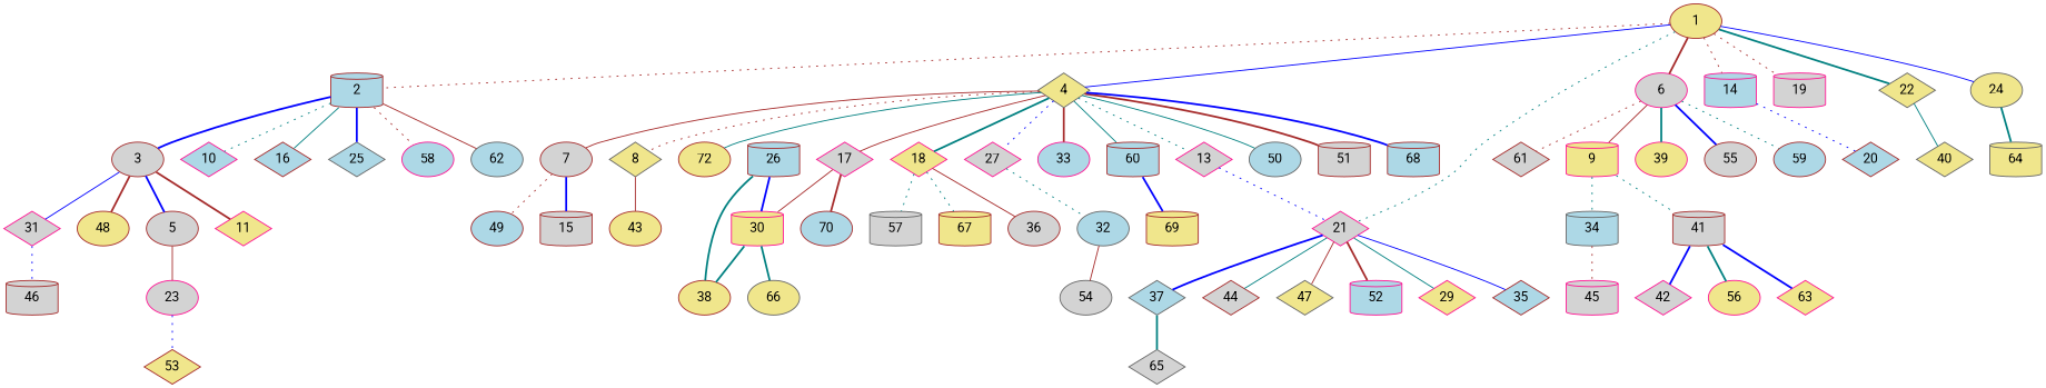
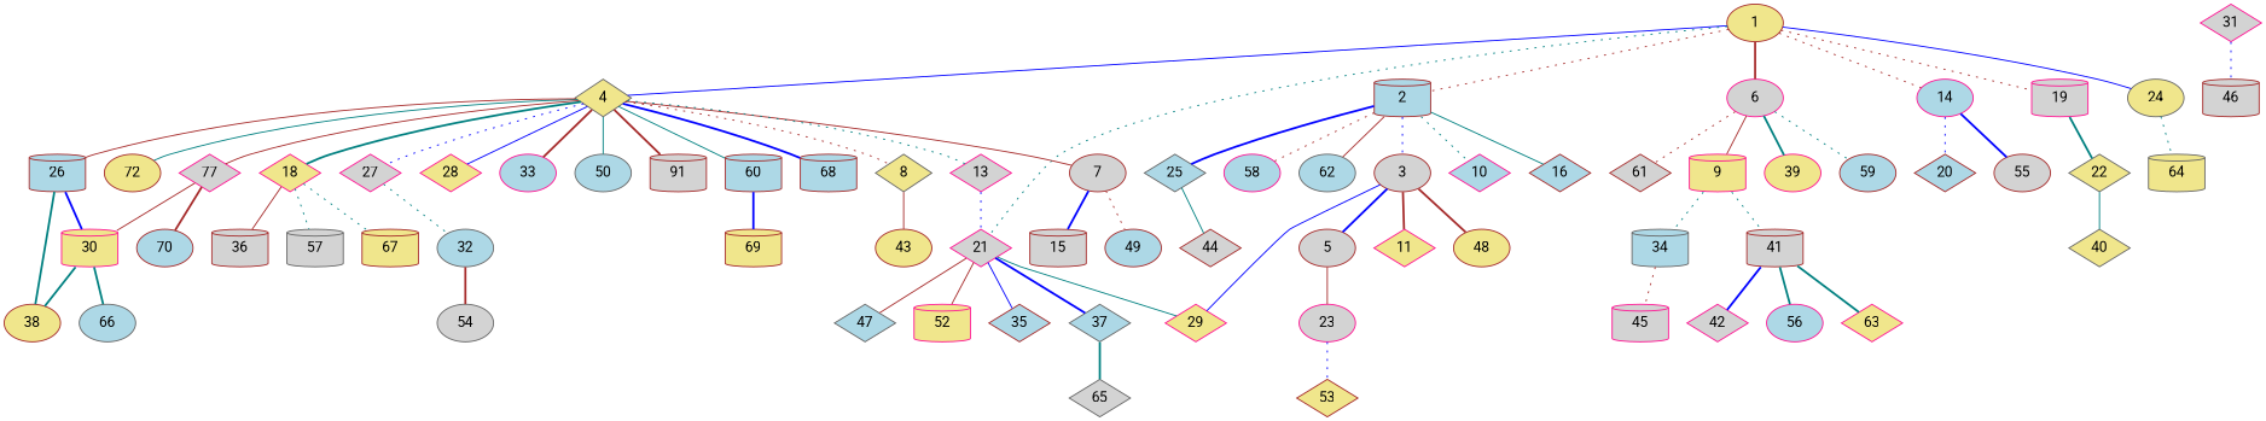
  graph {
    fontname=Roboto
    node [color=brown fillcolor=lightgrey fontname=Roboto shape=ellipse style=filled]
    edge [color=brown fontname=Roboto style=bold]
    1 [fillcolor=khaki]
    2 [fillcolor=lightblue shape=cylinder]
    4 [color=gray40 fillcolor=khaki shape=diamond]
    6 [color=deeppink]
-   14 [color=deeppink fillcolor=lightblue shape=cylinder]
+   14 [color=deeppink fillcolor=lightblue]
    19 [color=deeppink shape=cylinder]
    21 [color=deeppink shape=diamond]
    22 [color=gray40 fillcolor=khaki shape=diamond]
    24 [color=gray40 fillcolor=khaki]
    3
    10 [color=deeppink fillcolor=lightblue shape=diamond]
    16 [fillcolor=lightblue shape=diamond]
    25 [color=gray40 fillcolor=lightblue shape=diamond]
    58 [color=deeppink fillcolor=lightblue]
    62 [color=gray40 fillcolor=lightblue]
    7
    8 [color=gray40 fillcolor=khaki shape=diamond]
    n18 [fillcolor=khaki label=72]
    13 [color=deeppink shape=diamond]
-   17 [color=deeppink shape=diamond]
+   17 [color=deeppink shape=diamond label=77]
    18 [color=deeppink fillcolor=khaki shape=diamond]
    26 [fillcolor=lightblue shape=cylinder]
    27 [color=deeppink shape=diamond]
+   28 [color=deeppink fillcolor=khaki shape=diamond]
    33 [color=deeppink fillcolor=lightblue]
    50 [color=gray40 fillcolor=lightblue]
-   51 [shape=cylinder]
+   51 [shape=cylinder label=91]
    60 [fillcolor=lightblue shape=cylinder]
    68 [fillcolor=lightblue shape=cylinder]
    9 [color=deeppink fillcolor=khaki shape=cylinder]
    39 [color=deeppink fillcolor=khaki]
    55
    59 [fillcolor=lightblue]
    61 [shape=diamond]
    20 [fillcolor=lightblue shape=diamond]
    29 [color=deeppink fillcolor=khaki shape=diamond]
    35 [fillcolor=lightblue shape=diamond]
    37 [color=gray40 fillcolor=lightblue shape=diamond]
    44 [shape=diamond]
-   47 [color=gray40 fillcolor=khaki shape=diamond]
-   52 [color=deeppink fillcolor=lightblue shape=cylinder]
+   47 [color=gray40 fillcolor=lightblue shape=diamond]
+   52 [color=deeppink fillcolor=khaki shape=cylinder]
    40 [color=gray40 fillcolor=khaki shape=diamond]
    64 [color=gray40 fillcolor=khaki shape=cylinder]
    5
    11 [color=deeppink fillcolor=khaki shape=diamond]
    31 [color=deeppink shape=diamond]
    48 [fillcolor=khaki]
    23 [color=deeppink]
    46 [shape=cylinder]
    15 [shape=cylinder]
    49 [fillcolor=lightblue]
    43 [fillcolor=khaki]
    30 [color=deeppink fillcolor=khaki shape=cylinder]
    70 [fillcolor=lightblue]
    67 [fillcolor=khaki shape=cylinder]
-   36
+   36 [shape=cylinder]
    57 [color=gray40 shape=cylinder]
    38 [fillcolor=khaki]
    32 [color=gray40 fillcolor=lightblue]
    69 [fillcolor=khaki shape=cylinder]
    53 [fillcolor=khaki shape=diamond]
    34 [color=gray40 fillcolor=lightblue shape=cylinder]
    41 [shape=cylinder]
    45 [color=deeppink shape=cylinder]
    42 [color=deeppink shape=diamond]
-   56 [color=deeppink fillcolor=khaki]
+   56 [color=deeppink fillcolor=lightblue]
    63 [color=deeppink fillcolor=khaki shape=diamond]
-   66 [color=gray40 fillcolor=khaki]
+   66 [color=gray40 fillcolor=lightblue]
    65 [color=gray40 shape=diamond]
    54 [color=gray40]
    1 -- 2 [style=dotted]
    1 -- 4 [color=blue style=solid]
    1 -- 6
    1 -- 14 [style=dotted]
    1 -- 19 [style=dotted]
    1 -- 21 [color=teal style=dotted]
-   1 -- 22 [color=teal]
+   19 -- 22 [color=teal]
    1 -- 24 [color=blue style=solid]
-   2 -- 3 [color=blue]
+   2 -- 3 [color=blue style=dotted]
    2 -- 10 [color=teal style=dotted]
    2 -- 16 [color=teal style=solid]
    2 -- 25 [color=blue]
    2 -- 58 [style=dotted]
    2 -- 62 [style=solid]
    4 -- 7 [style=solid]
    4 -- 8 [style=dotted]
    4 -- n18 [color=teal style=solid]
    4 -- 13 [color=teal style=dotted]
    4 -- 17 [style=solid]
    4 -- 18 [color=teal]
+   4 -- 26 [style=solid]
    4 -- 27 [color=blue style=dotted]
+   4 -- 28 [color=blue style=solid]
    4 -- 33
    4 -- 50 [color=teal style=solid]
    4 -- 51
    4 -- 60 [color=teal style=solid]
    4 -- 68 [color=blue]
    6 -- 9 [style=solid]
    6 -- 39 [color=teal]
-   6 -- 55 [color=blue]
+   14 -- 55 [color=blue]
    6 -- 59 [color=teal style=dotted]
    6 -- 61 [style=dotted]
    14 -- 20 [color=blue style=dotted]
    21 -- 29 [color=teal style=solid]
    21 -- 35 [color=blue style=solid]
    21 -- 37 [color=blue]
-   21 -- 44 [color=teal style=solid]
+   25 -- 44 [color=teal style=solid]
    21 -- 47 [style=solid]
-   21 -- 52
+   21 -- 52 [style=solid]
    22 -- 40 [color=teal style=solid]
-   24 -- 64 [color=teal]
+   24 -- 64 [color=teal style=dotted]
    3 -- 5 [color=blue]
    3 -- 11
-   3 -- 31 [color=blue style=solid]
+   3 -- 29 [color=blue style=solid]
    3 -- 48
    7 -- 15 [color=blue]
    7 -- 49 [style=dotted]
    8 -- 43 [style=solid]
    13 -- 21 [color=blue style=dotted]
    17 -- 30 [style=solid]
    17 -- 70
    18 -- 67 [color=teal style=dotted]
    18 -- 36 [style=solid]
    18 -- 57 [color=teal style=dotted]
    26 -- 30 [color=blue]
    26 -- 38 [color=teal]
    27 -- 32 [color=teal style=dotted]
    60 -- 69 [color=blue]
    9 -- 34 [color=teal style=dotted]
    9 -- 41 [color=teal style=dotted]
    37 -- 65 [color=teal]
    5 -- 23 [style=solid]
    31 -- 46 [color=blue style=dotted]
    23 -- 53 [color=blue style=dotted]
    30 -- 38 [color=teal]
    30 -- 66 [color=teal]
-   32 -- 54 [style=solid]
+   32 -- 54
    34 -- 45 [style=dotted]
    41 -- 42 [color=blue]
    41 -- 56 [color=teal]
-   41 -- 63 [color=blue]
+   41 -- 63 [color=teal]
  }
